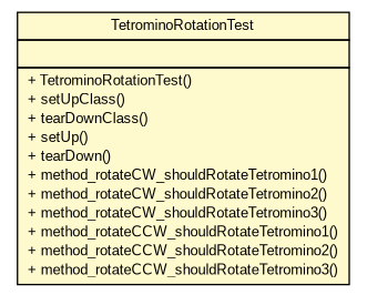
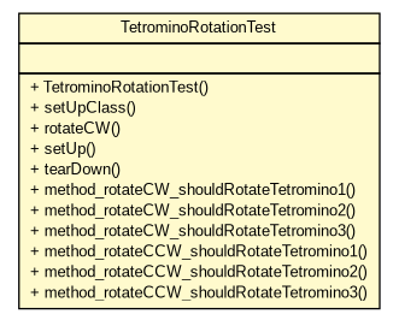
  digraph {
    nodesep=0.25
    ranksep=0.5
-   n1 [fontcolor=black fontname=arial fontsize=10.0 label=<<table title="com.github.tilastokeskus.matertis.core.TetrominoRotationTest" border="0" cellborder="1" cellspacing="0" cellpadding="2" port="p" bgcolor="lemonChiffon" href="./TetrominoRotationTest.html"> 		<tr><td><table border="0" cellspacing="0" cellpadding="1"> <tr><td align="center" balign="center"> TetrominoRotationTest </td></tr> 		</table></td></tr> 		<tr><td><table border="0" cellspacing="0" cellpadding="1"> <tr><td align="left" balign="left">  </td></tr> 		</table></td></tr> 		<tr><td><table border="0" cellspacing="0" cellpadding="1"> <tr><td align="left" balign="left"> + TetrominoRotationTest() </td></tr> <tr><td align="left" balign="left"> + setUpClass() </td></tr> <tr><td align="left" balign="left"> + tearDownClass() </td></tr> <tr><td align="left" balign="left"> + setUp() </td></tr> <tr><td align="left" balign="left"> + tearDown() </td></tr> <tr><td align="left" balign="left"> + method_rotateCW_shouldRotateTetromino1() </td></tr> <tr><td align="left" balign="left"> + method_rotateCW_shouldRotateTetromino2() </td></tr> <tr><td align="left" balign="left"> + method_rotateCW_shouldRotateTetromino3() </td></tr> <tr><td align="left" balign="left"> + method_rotateCCW_shouldRotateTetromino1() </td></tr> <tr><td align="left" balign="left"> + method_rotateCCW_shouldRotateTetromino2() </td></tr> <tr><td align="left" balign="left"> + method_rotateCCW_shouldRotateTetromino3() </td></tr> 		</table></td></tr> 		</table>> shape=plaintext]
+   n1 [fontcolor=black fontname=arial fontsize=10.0 label=<<table title="com.github.tilastokeskus.matertis.core.TetrominoRotationTest" border="0" cellborder="1" cellspacing="0" cellpadding="2" port="p" bgcolor="lemonChiffon" href="./TetrominoRotationTest.html"> 		<tr><td><table border="0" cellspacing="0" cellpadding="1"> <tr><td align="center" balign="center"> TetrominoRotationTest </td></tr> 		</table></td></tr> 		<tr><td><table border="0" cellspacing="0" cellpadding="1"> <tr><td align="left" balign="left">  </td></tr> 		</table></td></tr> 		<tr><td><table border="0" cellspacing="0" cellpadding="1"> <tr><td align="left" balign="left"> + TetrominoRotationTest() </td></tr> <tr><td align="left" balign="left"> + setUpClass() </td></tr> <tr><td align="left" balign="left"> + rotateCW() </td></tr> <tr><td align="left" balign="left"> + setUp() </td></tr> <tr><td align="left" balign="left"> + tearDown() </td></tr> <tr><td align="left" balign="left"> + method_rotateCW_shouldRotateTetromino1() </td></tr> <tr><td align="left" balign="left"> + method_rotateCW_shouldRotateTetromino2() </td></tr> <tr><td align="left" balign="left"> + method_rotateCW_shouldRotateTetromino3() </td></tr> <tr><td align="left" balign="left"> + method_rotateCCW_shouldRotateTetromino1() </td></tr> <tr><td align="left" balign="left"> + method_rotateCCW_shouldRotateTetromino2() </td></tr> <tr><td align="left" balign="left"> + method_rotateCCW_shouldRotateTetromino3() </td></tr> 		</table></td></tr> 		</table>> shape=plaintext]
  }
